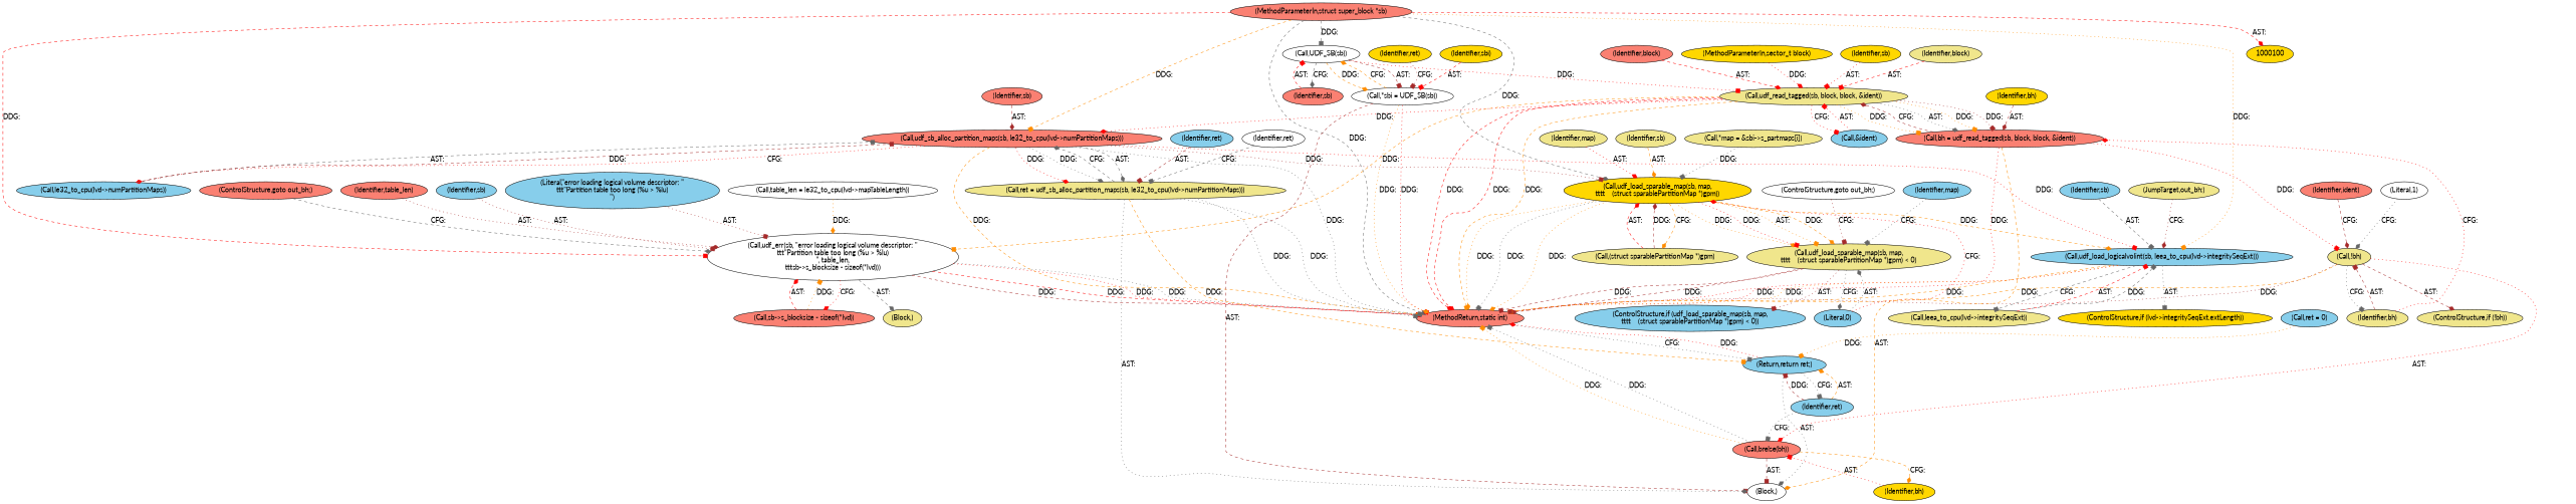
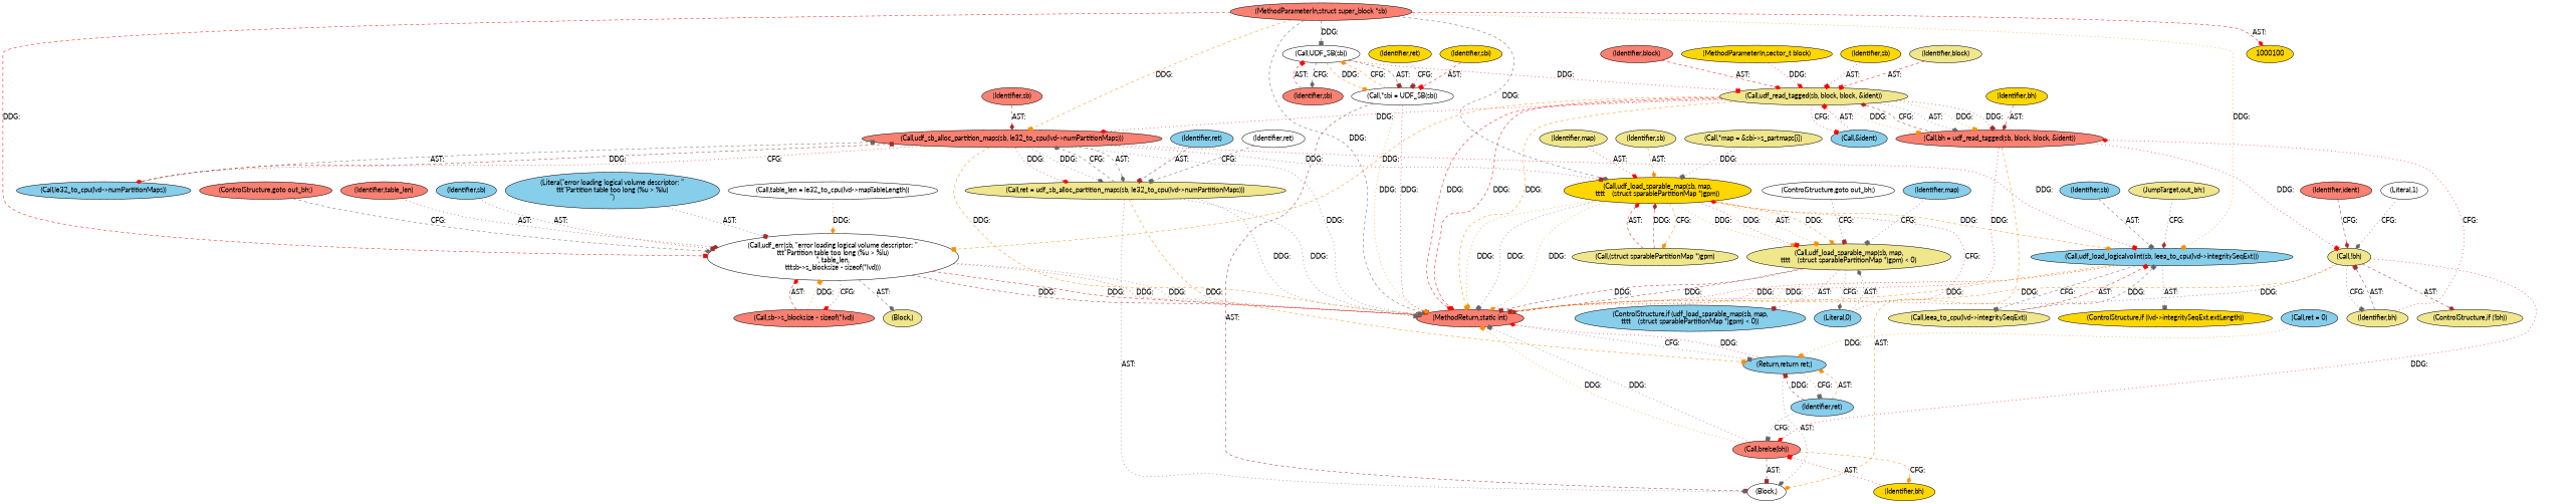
  digraph {
    fontname=Lato
    node [fillcolor=khaki fontname=Lato style=filled]
    edge [arrowhead=box color=red fontname=Lato style=dotted]
    n1 [fillcolor=salmon label="(MethodParameterIn,struct super_block *sb)"]
    n2 [fillcolor=white label="(Call,UDF_SB(sb))"]
    n3 [fillcolor=white label="(Call,udf_err(sb, \"error loading logical volume descriptor: \"\n\t\t\t\"Partition table too long (%u > %lu)\n\", table_len,\n\t\t\tsb->s_blocksize - sizeof(*lvd)))"]
    n4 [fillcolor=salmon label="(Call,udf_sb_alloc_partition_maps(sb, le32_to_cpu(lvd->numPartitionMaps)))"]
    n5 [fillcolor=gold label="(Call,udf_load_sparable_map(sb, map,\n\t\t\t\t    (struct sparablePartitionMap *)gpm))"]
    n6 [fillcolor=skyblue label="(Call,udf_load_logicalvolint(sb, leea_to_cpu(lvd->integritySeqExt)))"]
    n7 [fillcolor=salmon label="(MethodReturn,static int)"]
    1000100 [fillcolor=gold]
    n9 [label="(Call,udf_read_tagged(sb, block, block, &ident))"]
    n10 [fillcolor=white label="(Call,*sbi = UDF_SB(sb))"]
    n11 [fillcolor=salmon label="(Identifier,sb)"]
    n12 [fillcolor=salmon label="(Call,bh = udf_read_tagged(sb, block, block, &ident))"]
    n13 [fillcolor=skyblue label="(Call,&ident)"]
    n14 [label="(Block,)"]
    n15 [fillcolor=salmon label="(Call,sb->s_blocksize - sizeof(*lvd))"]
    n16 [label="(Call,ret = udf_sb_alloc_partition_maps(sb, le32_to_cpu(lvd->numPartitionMaps)))"]
    n17 [fillcolor=skyblue label="(Call,le32_to_cpu(lvd->numPartitionMaps))"]
    n18 [label="(Call,udf_load_sparable_map(sb, map,\n\t\t\t\t    (struct sparablePartitionMap *)gpm) < 0)"]
    n19 [label="(Call,(struct sparablePartitionMap *)gpm)"]
    n20 [fillcolor=gold label="(ControlStructure,if (lvd->integritySeqExt.extLength))"]
    n21 [label="(Call,leea_to_cpu(lvd->integritySeqExt))"]
    n22 [fillcolor=skyblue label="(Return,return ret;)"]
    n23 [fillcolor=white label="(Block,)"]
    n24 [label="(Call,!bh)"]
    n25 [fillcolor=salmon label="(Call,brelse(bh))"]
    n26 [label="(Identifier,bh)"]
    n27 [label="(ControlStructure,if (!bh))"]
    n28 [fillcolor=gold label="(Identifier,bh)"]
    n29 [fillcolor=skyblue label="(Identifier,ret)"]
    n30 [fillcolor=skyblue label="(Literal,0)"]
    n31 [fillcolor=skyblue label="(ControlStructure,if (udf_load_sparable_map(sb, map,\n\t\t\t\t    (struct sparablePartitionMap *)gpm) < 0))"]
    n32 [fillcolor=skyblue label="(Identifier,ret)"]
    n33 [fillcolor=skyblue label="(Call,ret = 0)"]
    n34 [fillcolor=skyblue label="(Identifier,map)"]
    n35 [fillcolor=gold label="(Identifier,ret)"]
    n36 [fillcolor=salmon label="(ControlStructure,goto out_bh;)"]
    n37 [fillcolor=salmon label="(Identifier,table_len)"]
    n38 [label="(Identifier,map)"]
    n39 [label="(Identifier,sb)"]
    n40 [fillcolor=salmon label="(Identifier,sb)"]
    n41 [label="(Call,*map = &sbi->s_partmaps[i])"]
    n42 [fillcolor=gold label="(Identifier,sb)"]
    n43 [fillcolor=salmon label="(Identifier,ident)"]
    n44 [fillcolor=skyblue label="(Identifier,sb)"]
    n45 [label="(Identifier,block)"]
    n46 [fillcolor=skyblue label="(Literal,\"error loading logical volume descriptor: \"\n\t\t\t\"Partition table too long (%u > %lu)\n\")"]
    n47 [fillcolor=white label="(Call,table_len = le32_to_cpu(lvd->mapTableLength))"]
    n48 [fillcolor=white label="(ControlStructure,goto out_bh;)"]
    n49 [label="(JumpTarget,out_bh:)"]
    n50 [fillcolor=gold label="(Identifier,bh)"]
    n51 [fillcolor=white label="(Identifier,ret)"]
    n52 [fillcolor=skyblue label="(Identifier,sb)"]
    n53 [fillcolor=salmon label="(Identifier,block)"]
    n54 [fillcolor=white label="(Literal,1)"]
    n55 [fillcolor=gold label="(MethodParameterIn,sector_t block)"]
    n56 [fillcolor=gold label="(Identifier,sbi)"]
    n1 -> n2 [color=gray40 label="DDG: " style=dashed]
    n1 -> n3 [label="DDG: " style=dashed]
    n1 -> n4 [color=darkorange label="DDG: " style=dashed]
    n1 -> n5 [arrowhead=diamond color=gray40 label="DDG: " style=dashed]
    n1 -> n6 [color=darkorange label="DDG: "]
    n1 -> n7 [color=gray40 label="DDG: " style=dashed]
    n1 -> 1000100 [arrowhead=diamond label="AST: " style=dashed]
    n2 -> n9 [label="DDG: "]
    n2 -> n10 [color=brown label="AST: " style=dashed]
    n2 -> n10 [arrowhead=diamond color=darkorange label="DDG: " style=dashed]
    n2 -> n11 [arrowhead=diamond color=gray40 label="CFG: " style=dashed]
    n3 -> n7 [color=gray40 label="DDG: "]
    n3 -> n7 [arrowhead=diamond color=brown label="DDG: " style=dashed]
    n3 -> n7 [label="DDG: " style=dashed]
    n3 -> n7 [label="DDG: "]
    n3 -> n14 [arrowhead=diamond color=gray40 label="AST: " style=dashed]
    n3 -> n15 [arrowhead=diamond label="CFG: "]
    n4 -> n5 [color=brown label="DDG: "]
    n4 -> n6 [label="DDG: "]
    n4 -> n7 [color=gray40 label="DDG: "]
    n4 -> n7 [arrowhead=diamond color=darkorange label="DDG: " style=dashed]
    n4 -> n16 [arrowhead=diamond color=gray40 label="AST: " style=dashed]
    n4 -> n16 [arrowhead=diamond label="DDG: "]
    n4 -> n16 [arrowhead=diamond color=gray40 label="DDG: "]
    n4 -> n17 [arrowhead=diamond label="CFG: "]
    n5 -> n6 [arrowhead=diamond color=darkorange label="DDG: " style=dashed]
    n5 -> n7 [arrowhead=diamond color=darkorange label="DDG: "]
    n5 -> n7 [arrowhead=diamond color=darkorange label="DDG: "]
    n5 -> n7 [color=gray40 label="DDG: "]
    n5 -> n18 [color=darkorange label="AST: "]
    n5 -> n18 [arrowhead=diamond color=darkorange label="DDG: " style=dashed]
    n5 -> n18 [arrowhead=diamond color=darkorange label="DDG: "]
    n5 -> n18 [label="DDG: "]
    n5 -> n19 [arrowhead=diamond color=darkorange label="CFG: " style=dashed]
    n6 -> n7 [arrowhead=diamond color=darkorange label="DDG: " style=dashed]
    n6 -> n7 [arrowhead=diamond label="DDG: "]
    n6 -> n7 [color=darkorange label="DDG: "]
    n6 -> n20 [color=gray40 label="AST: "]
    n6 -> n21 [color=gray40 label="CFG: " style=dashed]
    n7 -> n22 [color=gray40 label="CFG: "]
    n9 -> n3 [color=darkorange label="DDG: " style=dashed]
    n9 -> n4 [arrowhead=diamond label="DDG: "]
    n9 -> n7 [arrowhead=diamond label="DDG: " style=dashed]
    n9 -> n7 [color=darkorange label="DDG: " style=dashed]
    n9 -> n7 [arrowhead=diamond label="DDG: " style=dashed]
    n9 -> n12 [arrowhead=diamond color=gray40 label="AST: "]
    n9 -> n12 [color=darkorange label="DDG: "]
    n9 -> n12 [color=brown label="DDG: "]
    n9 -> n12 [color=darkorange label="DDG: "]
    n9 -> n13 [label="CFG: "]
    n10 -> n2 [arrowhead=diamond color=darkorange label="CFG: " style=dashed]
    n10 -> n7 [label="DDG: "]
    n10 -> n7 [arrowhead=diamond color=darkorange label="DDG: "]
    n10 -> n23 [color=brown label="AST: " style=dashed]
    n11 -> n2 [label="AST: " style=dashed]
    n12 -> n7 [arrowhead=diamond label="DDG: "]
    n12 -> n9 [arrowhead=diamond color=brown label="CFG: " style=dashed]
    n12 -> n23 [arrowhead=diamond color=darkorange label="AST: " style=dashed]
    n12 -> n24 [label="DDG: "]
    n13 -> n9 [label="AST: "]
    n15 -> n3 [arrowhead=diamond label="AST: " style=dashed]
    n15 -> n3 [color=darkorange label="DDG: "]
    n16 -> n4 [arrowhead=diamond color=gray40 label="CFG: " style=dashed]
    n16 -> n7 [color=gray40 label="DDG: "]
    n16 -> n7 [color=gray40 label="DDG: "]
    n16 -> n22 [color=darkorange label="DDG: " style=dashed]
    n16 -> n23 [arrowhead=diamond color=gray40 label="AST: "]
    n17 -> n4 [color=gray40 label="AST: " style=dashed]
    n17 -> n4 [color=brown label="DDG: " style=dashed]
    n18 -> n7 [arrowhead=diamond color=brown label="DDG: " style=dashed]
    n18 -> n7 [color=brown label="DDG: " style=dashed]
    n18 -> n30 [arrowhead=diamond color=gray40 label="CFG: "]
    n18 -> n31 [color=brown label="AST: "]
    n19 -> n5 [arrowhead=diamond label="AST: " style=dashed]
    n19 -> n5 [arrowhead=diamond color=brown label="DDG: " style=dashed]
    n21 -> n6 [label="AST: " style=dashed]
    n21 -> n6 [color=gray40 label="DDG: " style=dashed]
    n22 -> n7 [arrowhead=diamond label="DDG: "]
    n22 -> n23 [arrowhead=diamond color=gray40 label="AST: "]
    n22 -> n29 [color=gray40 label="CFG: "]
    n24 -> n7 [color=darkorange label="DDG: " style=dashed]
    n24 -> n7 [color=brown label="DDG: "]
-   n24 -> n25 [arrowhead=diamond label="AST: "]
+   n24 -> n25 [arrowhead=diamond label="DDG: "]
    n24 -> n26 [color=gray40 label="CFG: "]
    n24 -> n27 [arrowhead=diamond color=brown label="AST: " style=dashed]
    n25 -> n7 [color=gray40 label="DDG: "]
    n25 -> n7 [color=darkorange label="DDG: "]
    n25 -> n23 [color=brown label="AST: " style=dashed]
    n25 -> n28 [arrowhead=diamond color=darkorange label="CFG: " style=dashed]
    n26 -> n12 [arrowhead=diamond label="CFG: "]
    n26 -> n24 [color=brown label="AST: " style=dashed]
    n28 -> n25 [label="AST: "]
    n29 -> n22 [arrowhead=diamond color=darkorange label="AST: " style=dashed]
    n29 -> n22 [color=brown label="DDG: " style=dashed]
    n29 -> n25 [color=gray40 label="CFG: "]
    n30 -> n5 [arrowhead=diamond label="CFG: "]
    n30 -> n18 [arrowhead=diamond color=gray40 label="AST: "]
    n32 -> n16 [color=brown label="AST: " style=dashed]
    n33 -> n22 [color=darkorange label="DDG: "]
    n34 -> n18 [color=gray40 label="CFG: "]
    n35 -> n10 [color=brown label="CFG: "]
    n36 -> n3 [arrowhead=diamond color=gray40 label="CFG: " style=dashed]
    n37 -> n3 [arrowhead=diamond color=brown label="AST: "]
    n38 -> n5 [arrowhead=diamond label="AST: "]
    n39 -> n5 [arrowhead=diamond color=darkorange label="AST: " style=dashed]
    n40 -> n4 [arrowhead=diamond color=brown label="AST: " style=dashed]
    n41 -> n5 [color=gray40 label="DDG: "]
    n42 -> n9 [label="AST: "]
    n43 -> n24 [arrowhead=diamond color=brown label="CFG: " style=dashed]
    n44 -> n3 [color=brown label="AST: "]
    n45 -> n9 [label="AST: " style=dashed]
    n46 -> n3 [color=brown label="AST: "]
    n47 -> n3 [arrowhead=diamond color=darkorange label="DDG: "]
    n48 -> n18 [color=brown label="CFG: "]
    n49 -> n6 [arrowhead=diamond color=brown label="CFG: "]
    n50 -> n12 [arrowhead=diamond color=brown label="AST: " style=dashed]
    n51 -> n16 [color=gray40 label="CFG: " style=dashed]
    n52 -> n6 [color=gray40 label="AST: " style=dashed]
    n53 -> n9 [arrowhead=diamond label="AST: " style=dashed]
    n54 -> n24 [arrowhead=diamond color=gray40 label="CFG: "]
    n55 -> n9 [arrowhead=diamond label="DDG: "]
    n56 -> n10 [label="AST: " style=dashed]
  }
